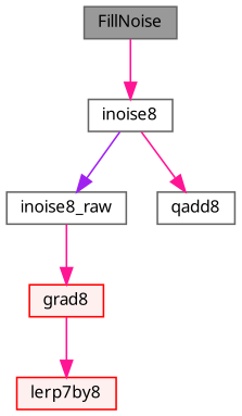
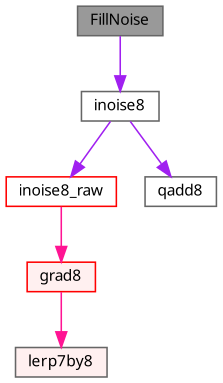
  digraph {
    fontname="Noto Sans"
    rankdir=TB
    node [color=grey40 fillcolor=white fontname="Noto Sans" fontsize=10 shape=box style=filled]
    edge [color=purple fontname="Noto Sans" fontsize=10 labelfontname=Helvetica labelfontsize=10 style=solid]
    n1 [color=gray40 fillcolor=grey60 fontcolor=black height=0.2 label=FillNoise width=0.4]
    n2 [height=0.2 label=inoise8 width=0.4]
-   n3 [height=0.2 label=inoise8_raw width=0.4]
+   n3 [color=red height=0.2 label=inoise8_raw width=0.4]
    n4 [height=0.2 label=qadd8 width=0.4]
    n5 [color=red fillcolor="#FFF0F0" height=0.2 label=grad8 width=0.4]
-   n6 [color=red fillcolor="#FFF0F0" height=0.2 label=lerp7by8 width=0.4]
-   n1 -> n2 [color=deeppink]
+   n6 [fillcolor="#FFF0F0" height=0.2 label=lerp7by8 width=0.4]
+   n1 -> n2
    n2 -> n3
-   n2 -> n4 [color=deeppink]
+   n2 -> n4
    n3 -> n5 [color=deeppink]
    n5 -> n6 [color=deeppink]
  }
